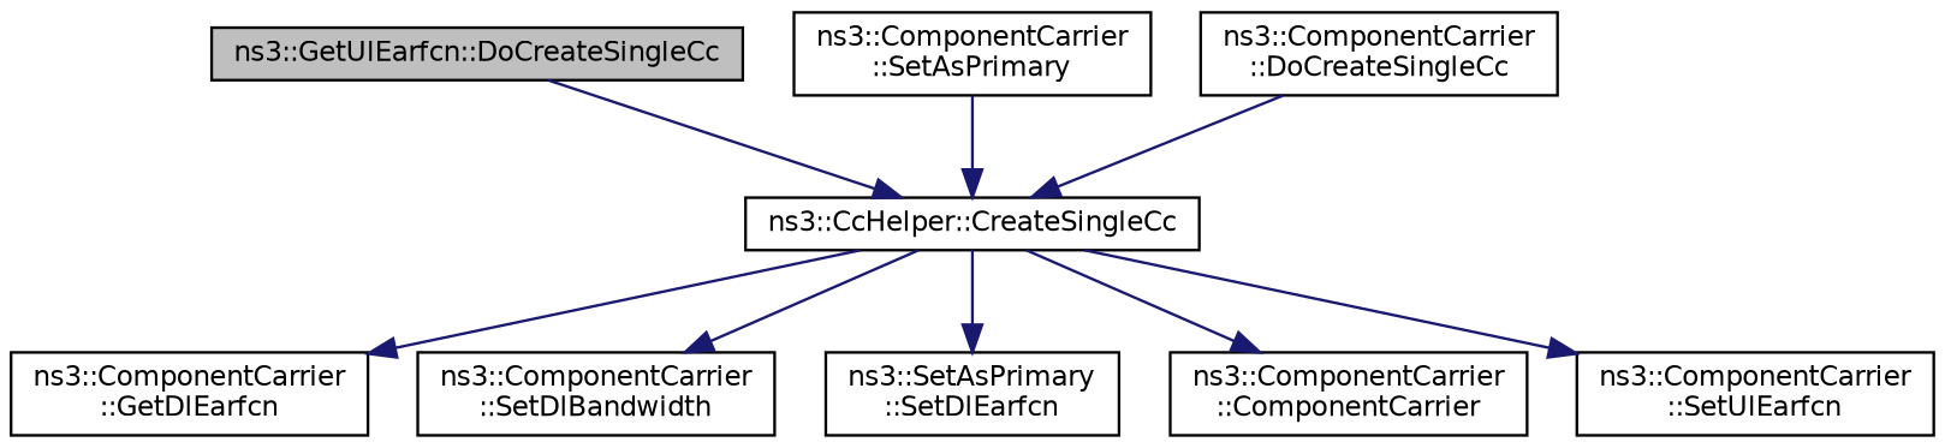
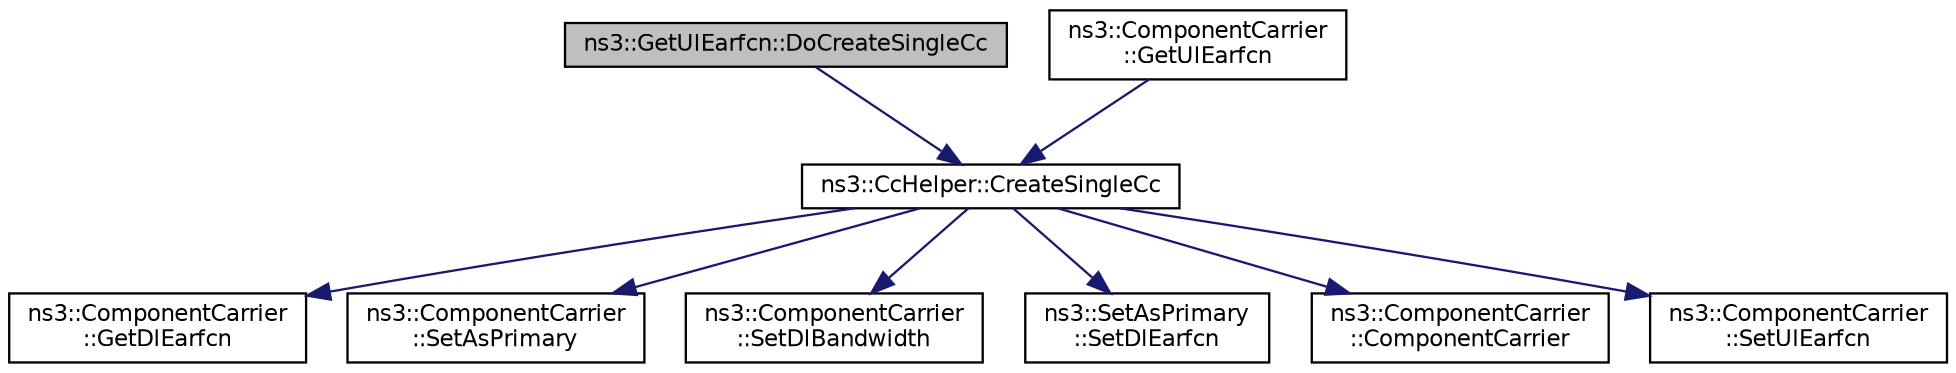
  digraph {
    rankdir=TB
    node [color=black fillcolor=white fontname=Helvetica fontsize=10 shape=record style=filled]
    edge [color=midnightblue fontname=Helvetica fontsize=10 labelfontname=Helvetica labelfontsize=10 style=solid]
    n1 [fillcolor=grey75 fontcolor=black height=0.2 label="ns3::GetUlEarfcn::DoCreateSingleCc" width=0.4]
    n2 [height=0.2 label="ns3::CcHelper::CreateSingleCc" width=0.4]
    n3 [height=0.2 label="ns3::ComponentCarrier\l::GetDlEarfcn" width=0.4]
    n4 [height=0.2 label="ns3::ComponentCarrier\l::SetAsPrimary" width=0.4]
    n5 [height=0.2 label="ns3::ComponentCarrier\l::SetDlBandwidth" width=0.4]
    n6 [height=0.2 label="ns3::SetAsPrimary\l::SetDlEarfcn" width=0.4]
    n7 [height=0.2 label="ns3::ComponentCarrier\l::ComponentCarrier" width=0.4]
    n8 [height=0.2 label="ns3::ComponentCarrier\l::SetUlEarfcn" width=0.4]
-   n9 [height=0.2 label="ns3::ComponentCarrier\l::DoCreateSingleCc" width=0.4]
+   n9 [height=0.2 label="ns3::ComponentCarrier\l::GetUlEarfcn" width=0.4]
    n1 -> n2
    n2 -> n3
-   n4 -> n2
+   n2 -> n4
    n2 -> n5
    n2 -> n6
    n2 -> n7
    n2 -> n8
    n9 -> n2
  }
